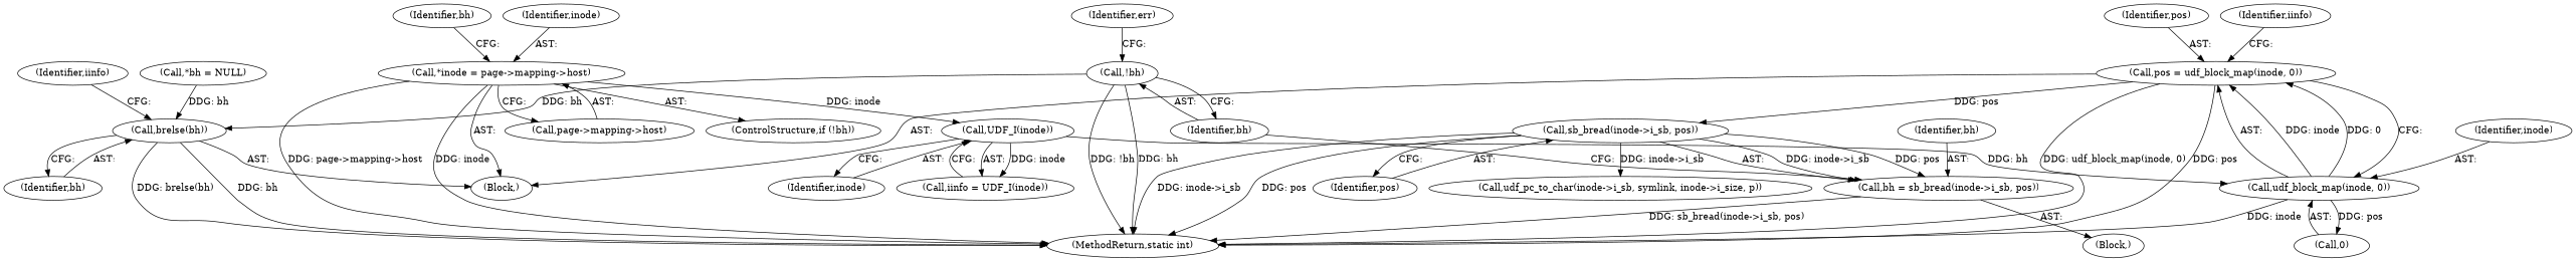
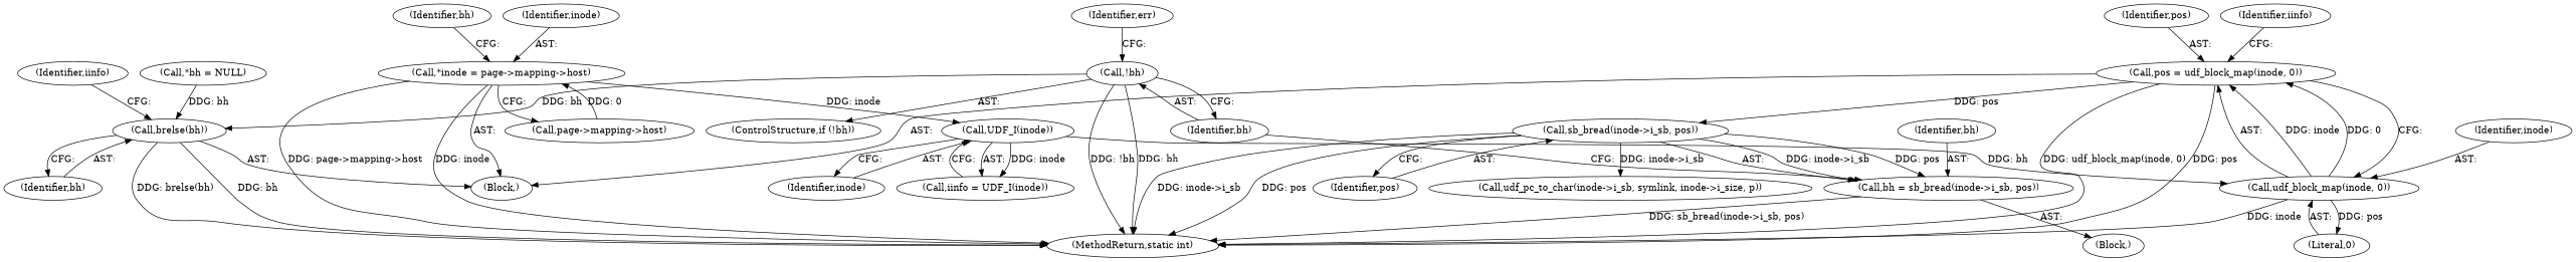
  digraph {
    n1 [label="(Call,bh = sb_bread(inode->i_sb, pos))"]
    n2 [label="(MethodReturn,static int)"]
    n3 [label="(Block,)"]
    n4 [label="(Call,sb_bread(inode->i_sb, pos))"]
    n5 [label="(Identifier,pos)"]
    n6 [label="(Call,udf_pc_to_char(inode->i_sb, symlink, inode->i_size, p))"]
    n7 [label="(Call,!bh)"]
    n8 [label="(Call,brelse(bh))"]
    n9 [label="(ControlStructure,if (!bh))"]
    n10 [label="(Identifier,bh)"]
    n11 [label="(Call,pos = udf_block_map(inode, 0))"]
    n12 [label="(Call,udf_block_map(inode, 0))"]
    n13 [label="(Block,)"]
-   n14 [label="(Call,0)"]
+   n14 [label="(Literal,0)"]
    n15 [label="(Call,UDF_I(inode))"]
    n16 [label="(Call,iinfo = UDF_I(inode))"]
    n17 [label="(Identifier,inode)"]
    n18 [label="(Call,*inode = page->mapping->host)"]
    n19 [label="(Call,page->mapping->host)"]
    n20 [label="(Identifier,bh)"]
    n21 [label="(Identifier,iinfo)"]
    n22 [label="(Identifier,bh)"]
    n23 [label="(Identifier,inode)"]
    n24 [label="(Call,*bh = NULL)"]
    n25 [label="(Identifier,pos)"]
    n26 [label="(Identifier,inode)"]
    n27 [label="(Identifier,bh)"]
    n28 [label="(Identifier,err)"]
    n29 [label="(Identifier,iinfo)"]
    n1 -> n2 [label="DDG: sb_bread(inode->i_sb, pos)"]
    n1 -> n3 [label="AST: "]
    n4 -> n1 [label="AST: "]
    n4 -> n1 [label="DDG: inode->i_sb"]
    n4 -> n1 [label="DDG: pos"]
    n4 -> n2 [label="DDG: inode->i_sb"]
    n4 -> n2 [label="DDG: pos"]
    n4 -> n5 [label="CFG: "]
    n4 -> n6 [label="DDG: inode->i_sb"]
    n5 -> n4 [label="AST: "]
    n7 -> n2 [label="DDG: bh"]
    n7 -> n2 [label="DDG: !bh"]
    n7 -> n8 [label="DDG: bh"]
-   n18 -> n9 [label="AST: "]
+   n7 -> n9 [label="AST: "]
    n7 -> n10 [label="CFG: "]
    n8 -> n2 [label="DDG: brelse(bh)"]
    n8 -> n2 [label="DDG: bh"]
    n8 -> n13 [label="AST: "]
    n8 -> n20 [label="CFG: "]
    n10 -> n1 [label="CFG: "]
    n10 -> n7 [label="AST: "]
    n11 -> n2 [label="DDG: udf_block_map(inode, 0)"]
    n11 -> n2 [label="DDG: pos"]
    n11 -> n4 [label="DDG: pos"]
    n11 -> n12 [label="CFG: "]
    n11 -> n13 [label="AST: "]
    n12 -> n2 [label="DDG: inode"]
    n12 -> n11 [label="AST: "]
    n12 -> n11 [label="DDG: inode"]
    n12 -> n11 [label="DDG: 0"]
    n12 -> n14 [label="DDG: pos"]
    n14 -> n12 [label="AST: "]
    n15 -> n12 [label="DDG: bh"]
    n15 -> n16 [label="AST: "]
    n15 -> n16 [label="DDG: inode"]
    n15 -> n17 [label="CFG: "]
    n16 -> n15 [label="CFG: "]
    n17 -> n15 [label="AST: "]
    n18 -> n2 [label="DDG: page->mapping->host"]
    n18 -> n2 [label="DDG: inode"]
    n18 -> n13 [label="AST: "]
    n18 -> n15 [label="DDG: inode"]
    n18 -> n19 [label="CFG: "]
-   n19 -> n18 [label="AST: "]
+   n19 -> n18 [label="DDG: 0"]
    n20 -> n8 [label="AST: "]
    n21 -> n11 [label="CFG: "]
    n22 -> n1 [label="AST: "]
    n23 -> n18 [label="AST: "]
    n24 -> n8 [label="DDG: bh"]
    n25 -> n11 [label="AST: "]
    n26 -> n12 [label="AST: "]
    n27 -> n18 [label="CFG: "]
    n28 -> n7 [label="CFG: "]
    n29 -> n8 [label="CFG: "]
  }
